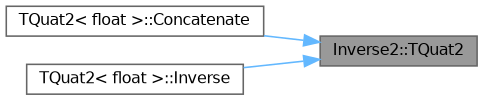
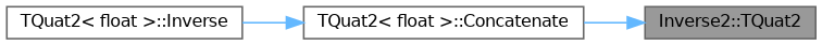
  digraph {
    rankdir=RL
    node [color=grey40 fillcolor=white fontname=Helvetica fontsize=10 shape=box style=filled]
    edge [color=steelblue1 dir=back fontname=Helvetica fontsize=10 labelfontname=Helvetica labelfontsize=10 style=solid]
    n1 [color=gray40 fillcolor=grey60 fontcolor=black height=0.2 label="Inverse2::TQuat2" width=0.4]
    n2 [height=0.2 label="TQuat2\< float \>::Concatenate" width=0.4]
    n3 [height=0.2 label="TQuat2\< float \>::Inverse" width=0.4]
    n1 -> n2
-   n1 -> n3
+   n2 -> n3
  }
